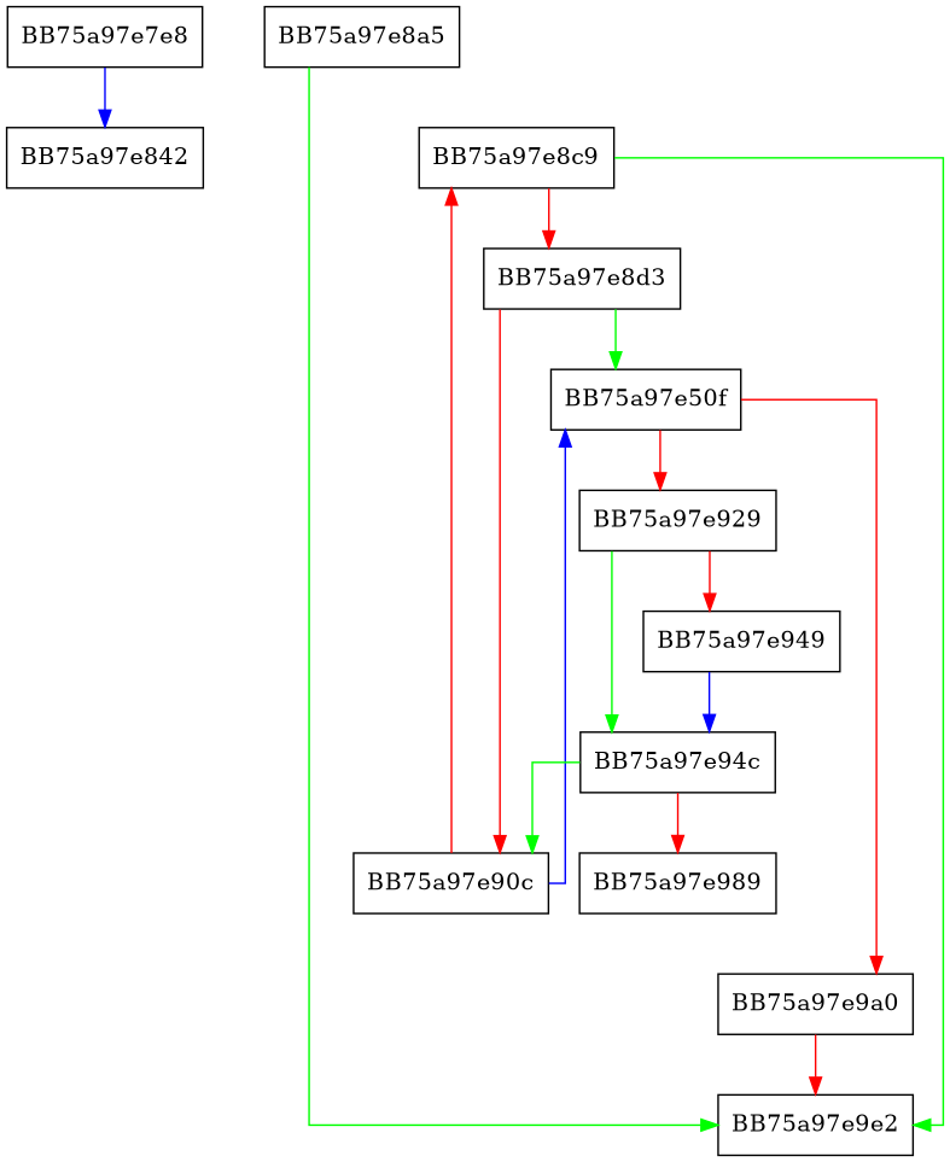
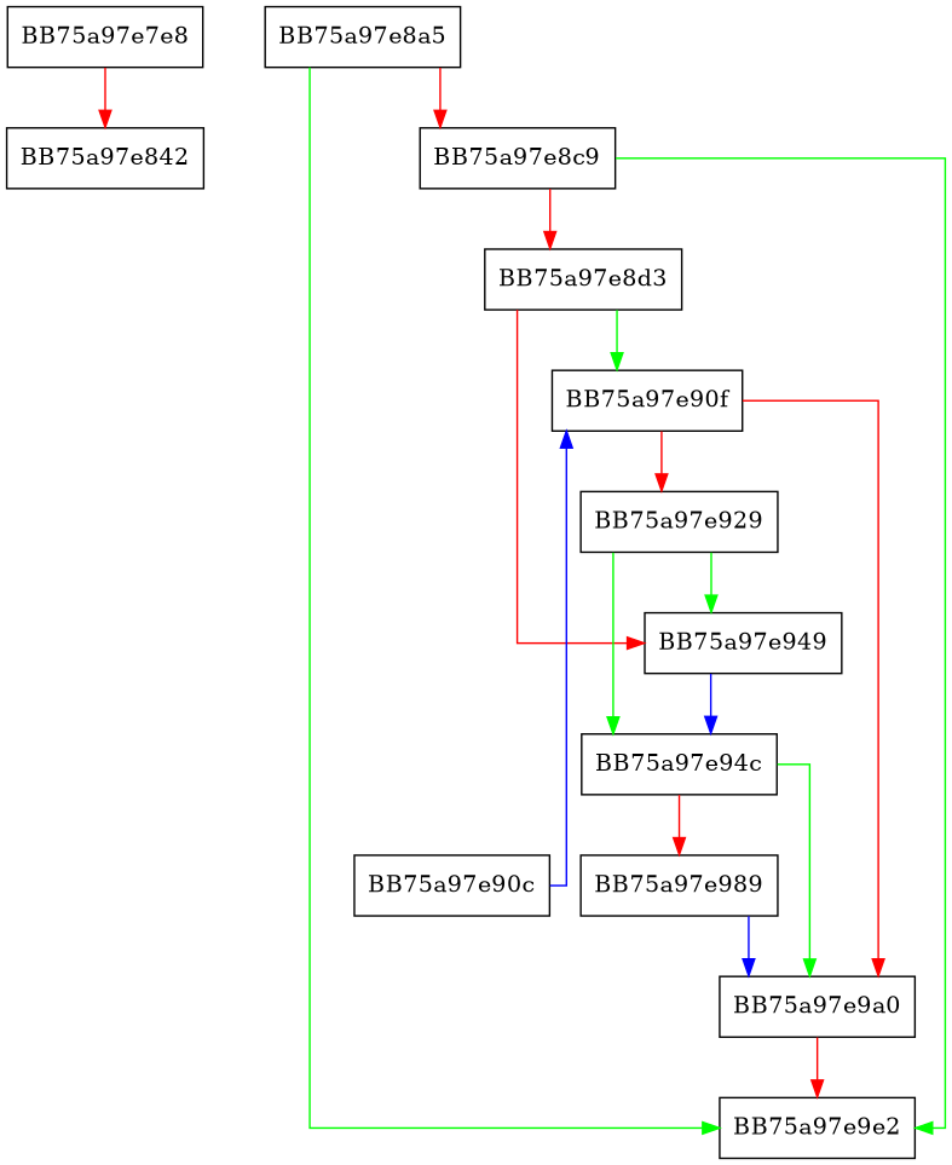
  digraph {
    splines=ortho
    node [shape=box]
    edge [color=red]
    BB75a97e7e8
    BB75a97e842
    BB75a97e8a5
    BB75a97e9e2
    BB75a97e8c9
    BB75a97e8d3
-   BB75a97e90f [label=BB75a97e50f]
+   BB75a97e90f
    BB75a97e90c
    BB75a97e9a0
    BB75a97e929
    BB75a97e94c
    BB75a97e949
    BB75a97e989
-   BB75a97e7e8 -> BB75a97e842 [color=blue]
+   BB75a97e7e8 -> BB75a97e842
    BB75a97e8a5 -> BB75a97e9e2 [color=green]
-   BB75a97e90c -> BB75a97e8c9
+   BB75a97e8a5 -> BB75a97e8c9
    BB75a97e8c9 -> BB75a97e9e2 [color=green]
    BB75a97e8c9 -> BB75a97e8d3
    BB75a97e8d3 -> BB75a97e90f [color=green]
-   BB75a97e8d3 -> BB75a97e90c
+   BB75a97e8d3 -> BB75a97e949
    BB75a97e90f -> BB75a97e9a0
    BB75a97e90f -> BB75a97e929
    BB75a97e90c -> BB75a97e90f [color=blue]
    BB75a97e9a0 -> BB75a97e9e2
    BB75a97e929 -> BB75a97e94c [color=green]
-   BB75a97e929 -> BB75a97e949
-   BB75a97e94c -> BB75a97e90c [color=green]
+   BB75a97e929 -> BB75a97e949 [color=green]
+   BB75a97e94c -> BB75a97e9a0 [color=green]
    BB75a97e94c -> BB75a97e989
    BB75a97e949 -> BB75a97e94c [color=blue]
+   BB75a97e989 -> BB75a97e9a0 [color=blue]
  }
